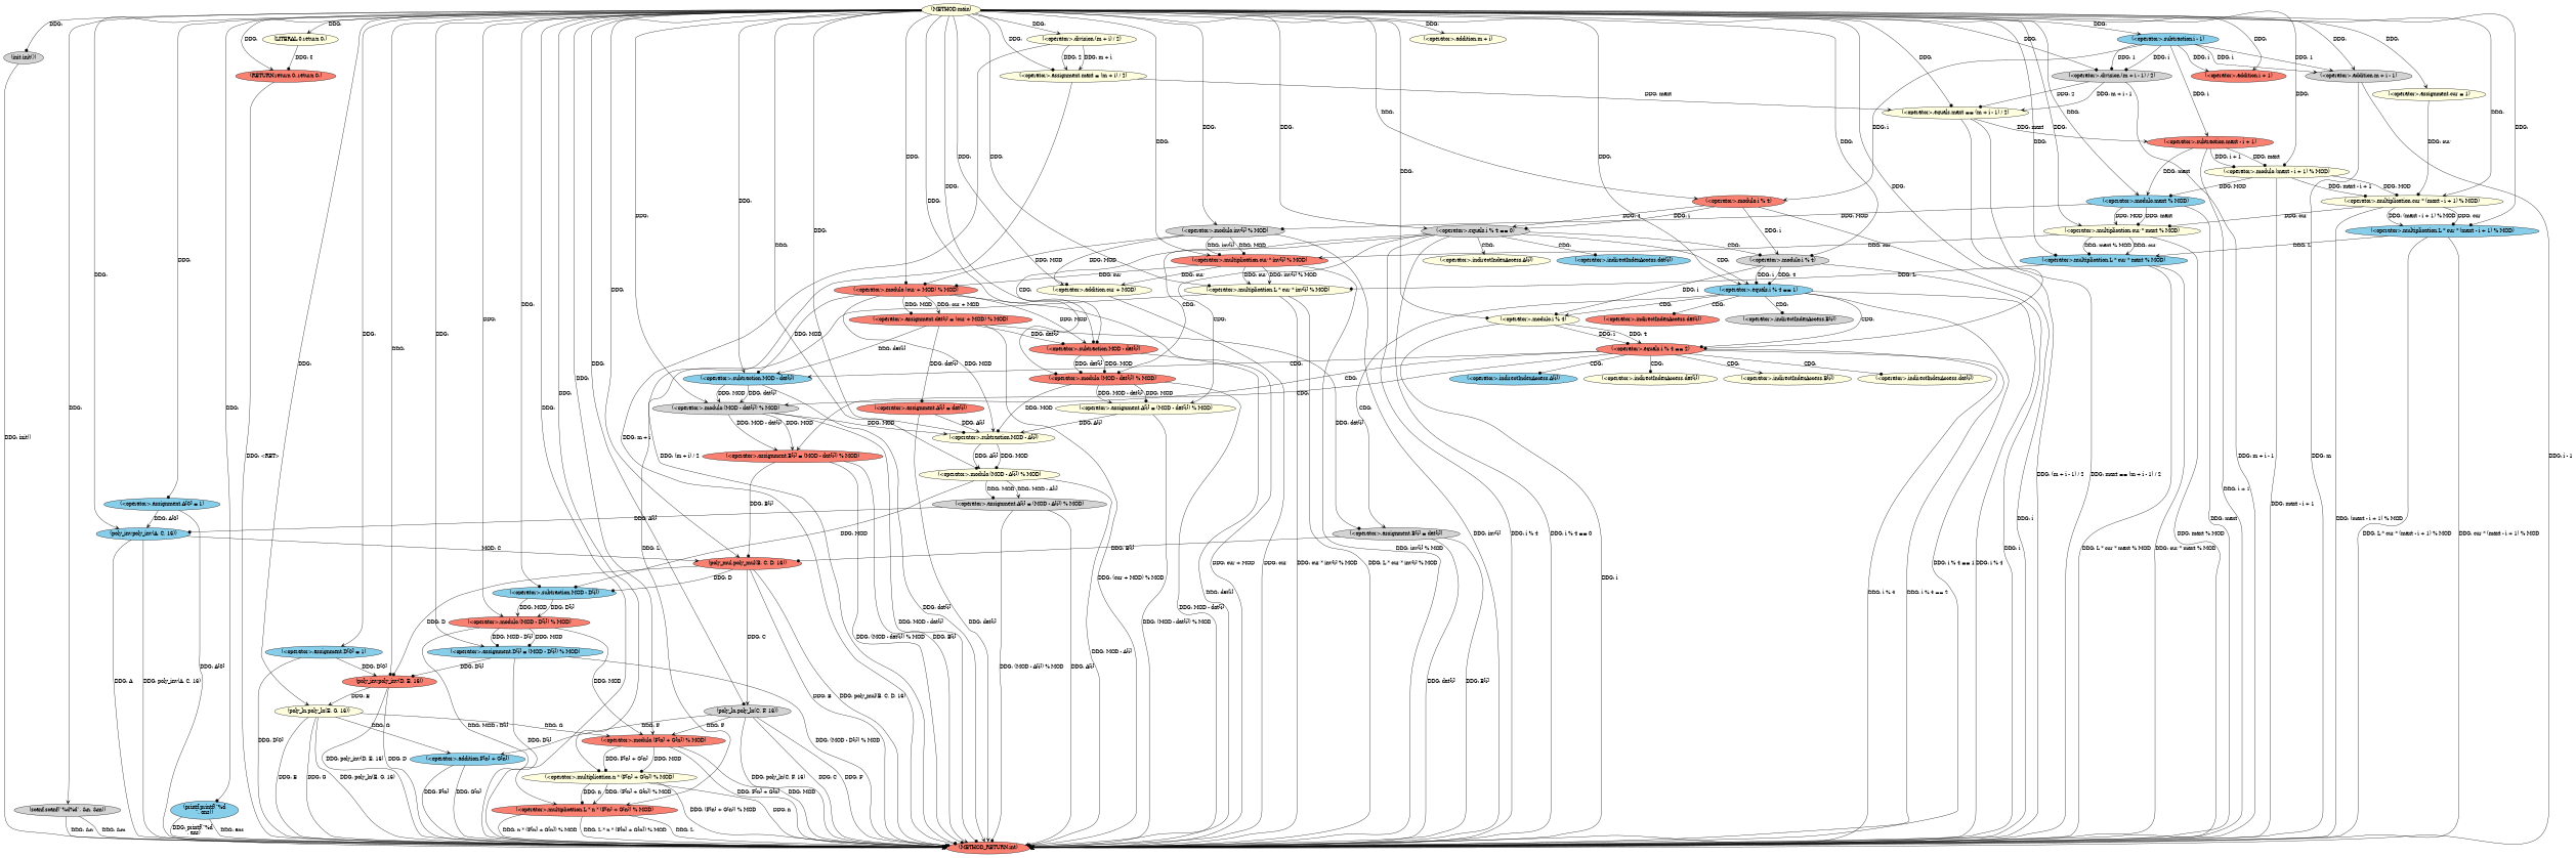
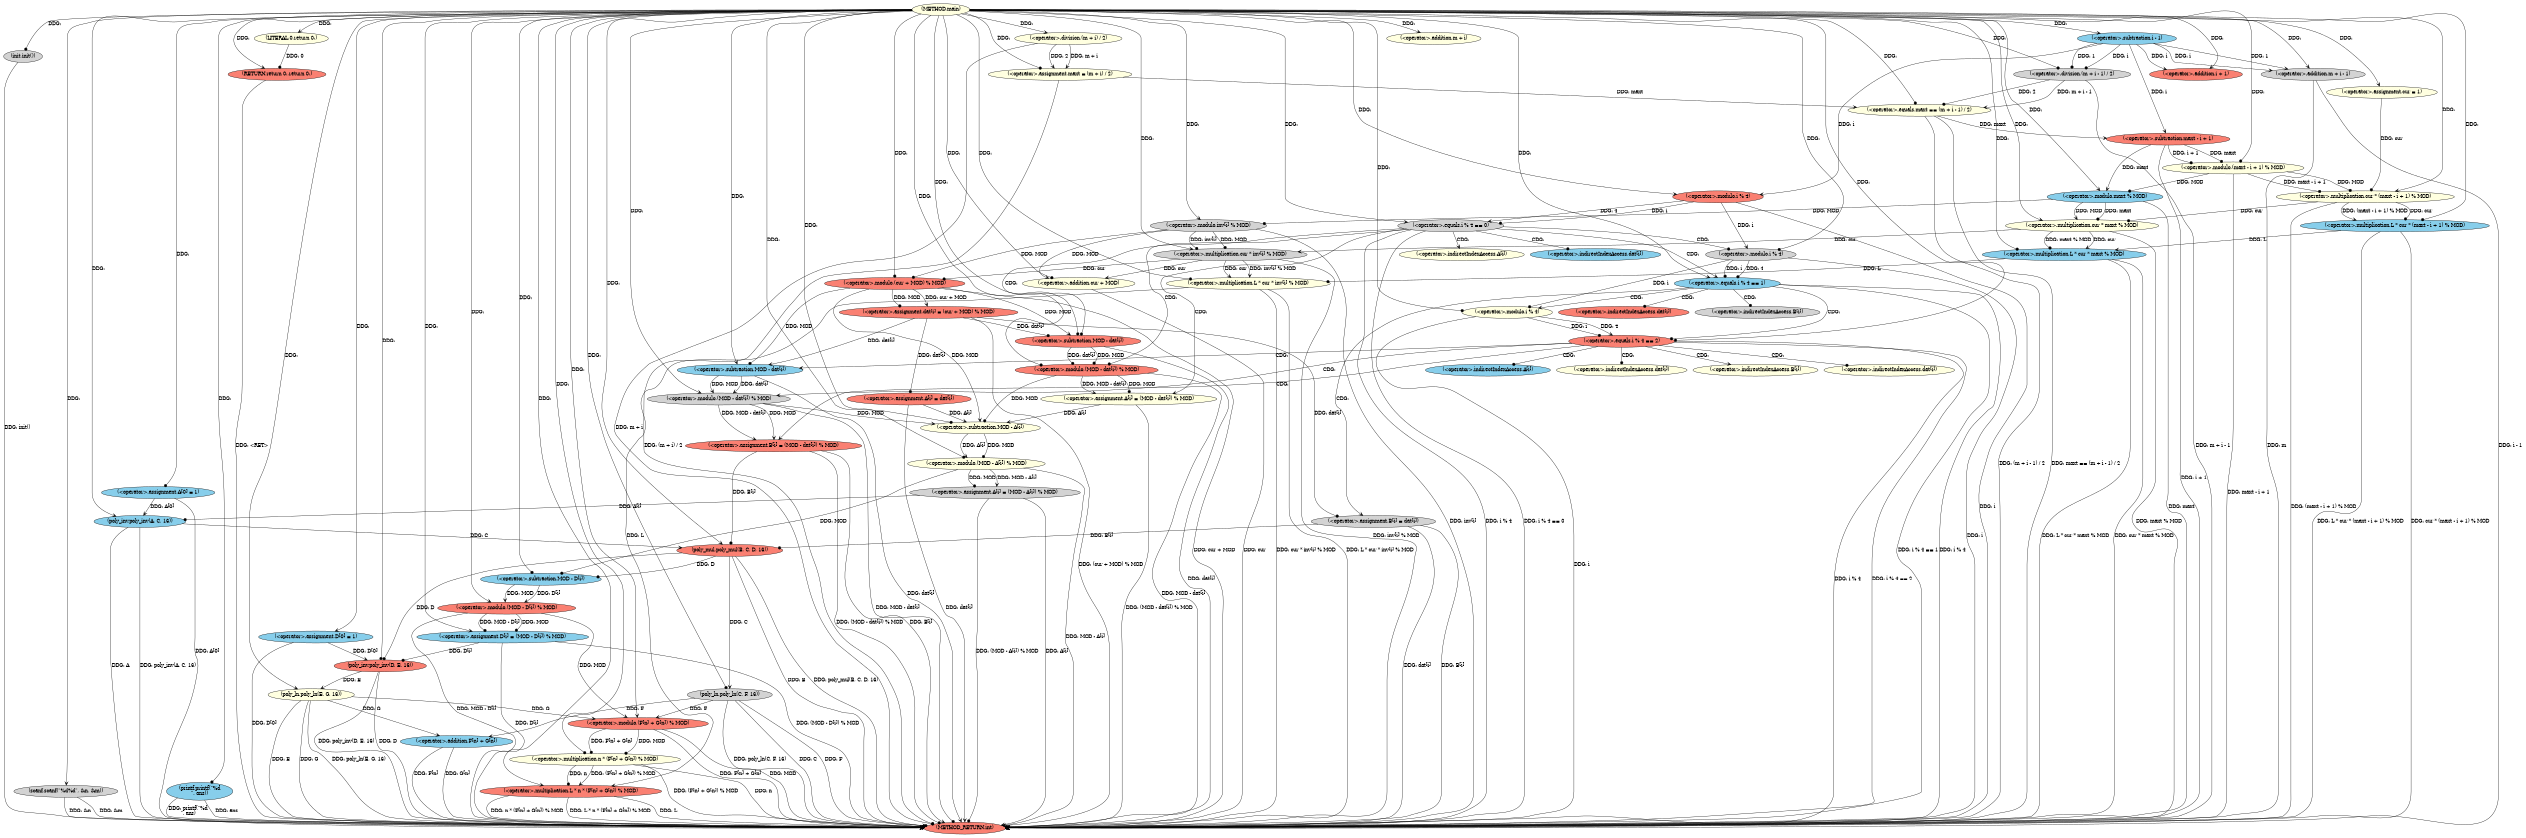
  digraph {
    node [fillcolor=lightyellow style=filled]
    edge [arrowhead=vee]
    n1 [label="(METHOD,main)"]
    n2 [fillcolor=lightgrey label="(init,init())"]
    n3 [fillcolor=lightgrey label="(scanf,scanf(\"%d%d\", &n, &m))"]
    n4 [label="(<operator>.assignment,cur = 1)"]
    n5 [fillcolor=skyblue label="(<operator>.assignment,A[0] = 1)"]
    n6 [fillcolor=skyblue label="(poly_inv,poly_inv(A, C, 16))"]
    n7 [fillcolor=salmon label="(poly_mul,poly_mul(B, C, D, 16))"]
    n8 [fillcolor=skyblue label="(<operator>.assignment,D[0] = 1)"]
    n9 [fillcolor=salmon label="(poly_inv,poly_inv(D, E, 16))"]
    n10 [fillcolor=lightgrey label="(poly_ln,poly_ln(C, F, 16))"]
    n11 [label="(poly_ln,poly_ln(E, G, 16))"]
    n12 [fillcolor=salmon label="(<operator>.multiplication,L * n * (F[n] + G[n]) % MOD)"]
    n13 [fillcolor=skyblue label="(printf,printf(\"%d\n\", ans))"]
    n14 [fillcolor=salmon label="(RETURN,return 0;,return 0;)"]
    n15 [label="(<operator>.assignment,maxt = (m + i) / 2)"]
    n16 [fillcolor=skyblue label="(<operator>.multiplication,L * cur * (maxt - i + 1) % MOD)"]
    n17 [fillcolor=skyblue label="(<operator>.multiplication,L * cur * maxt % MOD)"]
    n18 [label="(<operator>.multiplication,L * cur * inv[i] % MOD)"]
    n19 [fillcolor=lightgrey label="(<operator>.equals,i % 4 == 0)"]
    n20 [label="(LITERAL,0,return 0;)"]
    n21 [label="(<operator>.equals,maxt == (m + i - 1) / 2)"]
    n22 [label="(<operator>.modulo,(MOD - A[i]) % MOD)"]
    n23 [fillcolor=salmon label="(<operator>.modulo,(MOD - D[i]) % MOD)"]
    n24 [label="(<operator>.multiplication,n * (F[n] + G[n]) % MOD)"]
    n25 [label="(<operator>.division,(m + i) / 2)"]
    n26 [label="(<operator>.multiplication,cur * (maxt - i + 1) % MOD)"]
    n27 [label="(<operator>.multiplication,cur * maxt % MOD)"]
-   n28 [fillcolor=salmon label="(<operator>.multiplication,cur * inv[i] % MOD)"]
+   n28 [fillcolor=lightgrey label="(<operator>.multiplication,cur * inv[i] % MOD)"]
    n29 [fillcolor=salmon label="(<operator>.modulo,(cur + MOD) % MOD)"]
    n30 [fillcolor=salmon label="(<operator>.modulo,i % 4)"]
    n31 [fillcolor=salmon label="(<operator>.modulo,(MOD - dat[i]) % MOD)"]
    n32 [fillcolor=skyblue label="(<operator>.equals,i % 4 == 1)"]
    n33 [label="(<operator>.subtraction,MOD - A[i])"]
    n34 [fillcolor=skyblue label="(<operator>.subtraction,MOD - D[i])"]
    n35 [fillcolor=salmon label="(<operator>.modulo,(F[n] + G[n]) % MOD)"]
    n36 [label="(<operator>.addition,m + i)"]
    n37 [fillcolor=lightgrey label="(<operator>.division,(m + i - 1) / 2)"]
    n38 [label="(<operator>.modulo,(maxt - i + 1) % MOD)"]
    n39 [fillcolor=skyblue label="(<operator>.modulo,maxt % MOD)"]
    n40 [fillcolor=lightgrey label="(<operator>.modulo,inv[i] % MOD)"]
    n41 [label="(<operator>.addition,cur + MOD)"]
    n42 [fillcolor=salmon label="(<operator>.subtraction,MOD - dat[i])"]
    n43 [fillcolor=lightgrey label="(<operator>.addition,m + i - 1)"]
    n44 [fillcolor=lightgrey label="(<operator>.modulo,i % 4)"]
    n45 [fillcolor=salmon label="(<operator>.equals,i % 4 == 2)"]
    n46 [fillcolor=skyblue label="(<operator>.subtraction,i - 1)"]
    n47 [fillcolor=salmon label="(<operator>.addition,i + 1)"]
    n48 [label="(<operator>.modulo,i % 4)"]
    n49 [fillcolor=lightgrey label="(<operator>.modulo,(MOD - dat[i]) % MOD)"]
    n50 [fillcolor=skyblue label="(<operator>.subtraction,MOD - dat[i])"]
    n51 [fillcolor=skyblue label="(<operator>.assignment,D[i] = (MOD - D[i]) % MOD)"]
    n52 [fillcolor=salmon label="(METHOD_RETURN,int)"]
    n53 [fillcolor=skyblue label="(<operator>.addition,F[n] + G[n])"]
    n54 [label="(<operator>.assignment,A[i] = (MOD - dat[i]) % MOD)"]
    n55 [label="(<operator>.indirectIndexAccess,A[i])"]
    n56 [fillcolor=skyblue label="(<operator>.indirectIndexAccess,dat[i])"]
    n57 [fillcolor=salmon label="(<operator>.subtraction,maxt - i + 1)"]
    n58 [fillcolor=lightgrey label="(<operator>.assignment,A[i] = (MOD - A[i]) % MOD)"]
    n59 [fillcolor=salmon label="(<operator>.assignment,dat[i] = (cur + MOD) % MOD)"]
    n60 [fillcolor=lightgrey label="(<operator>.assignment,B[i] = dat[i])"]
    n61 [fillcolor=lightgrey label="(<operator>.indirectIndexAccess,B[i])"]
    n62 [fillcolor=salmon label="(<operator>.indirectIndexAccess,dat[i])"]
    n63 [fillcolor=salmon label="(<operator>.assignment,B[i] = (MOD - dat[i]) % MOD)"]
    n64 [fillcolor=skyblue label="(<operator>.indirectIndexAccess,A[i])"]
    n65 [label="(<operator>.indirectIndexAccess,dat[i])"]
    n66 [label="(<operator>.indirectIndexAccess,B[i])"]
    n67 [label="(<operator>.indirectIndexAccess,dat[i])"]
    n68 [fillcolor=salmon label="(<operator>.assignment,A[i] = dat[i])"]
    n1 -> n2 [arrowhead=dot label="DDG: "]
    n1 -> n3 [label="DDG: "]
    n1 -> n4 [label="DDG: "]
    n1 -> n5 [arrowhead=dot label="DDG: "]
    n1 -> n6 [label="DDG: "]
    n1 -> n7 [label="DDG: "]
    n1 -> n8 [label="DDG: "]
    n1 -> n9 [arrowhead=dot label="DDG: "]
    n1 -> n10 [arrowhead=dot label="DDG: "]
    n1 -> n11 [label="DDG: "]
    n1 -> n12 [label="DDG: "]
    n1 -> n13 [arrowhead=dot label="DDG: "]
    n1 -> n14 [label="DDG: "]
    n1 -> n15 [arrowhead=dot label="DDG: "]
    n1 -> n16 [arrowhead=dot label="DDG: "]
    n1 -> n17 [arrowhead=dot label="DDG: "]
    n1 -> n18 [arrowhead=dot label="DDG: "]
    n1 -> n19 [label="DDG: "]
    n1 -> n20 [label="DDG: "]
    n1 -> n21 [arrowhead=dot label="DDG: "]
    n1 -> n22 [arrowhead=dot label="DDG: "]
    n1 -> n23 [label="DDG: "]
    n1 -> n24 [arrowhead=dot label="DDG: "]
    n1 -> n25 [label="DDG: "]
    n1 -> n26 [label="DDG: "]
    n1 -> n27 [label="DDG: "]
    n1 -> n28 [label="DDG: "]
    n1 -> n29 [arrowhead=dot label="DDG: "]
    n1 -> n30 [label="DDG: "]
    n1 -> n31 [arrowhead=dot label="DDG: "]
    n1 -> n32 [label="DDG: "]
    n1 -> n33 [arrowhead=dot label="DDG: "]
    n1 -> n34 [arrowhead=dot label="DDG: "]
    n1 -> n35 [label="DDG: "]
    n1 -> n36 [label="DDG: "]
    n1 -> n37 [arrowhead=dot label="DDG: "]
    n1 -> n38 [arrowhead=dot label="DDG: "]
    n1 -> n39 [label="DDG: "]
    n1 -> n40 [label="DDG: "]
    n1 -> n41 [arrowhead=dot label="DDG: "]
    n1 -> n42 [arrowhead=dot label="DDG: "]
    n1 -> n43 [label="DDG: "]
    n1 -> n44 [arrowhead=dot label="DDG: "]
    n1 -> n45 [arrowhead=dot label="DDG: "]
    n1 -> n46 [label="DDG: "]
    n1 -> n47 [label="DDG: "]
    n1 -> n48 [arrowhead=dot label="DDG: "]
    n1 -> n49 [label="DDG: "]
    n1 -> n50 [label="DDG: "]
    n1 -> n51 [label="DDG: "]
    n2 -> n52 [label="DDG: init()"]
    n3 -> n52 [label="DDG: &n"]
    n3 -> n52 [label="DDG: &m"]
    n4 -> n26 [arrowhead=dot label="DDG: cur"]
    n5 -> n6 [label="DDG: A[0]"]
    n5 -> n52 [arrowhead=dot label="DDG: A[0]"]
-   n6 -> n7 [label="MOD: C"]
+   n6 -> n7 [label="DDG: C"]
    n6 -> n52 [arrowhead=dot label="DDG: A"]
    n6 -> n52 [arrowhead=dot label="DDG: poly_inv(A, C, 16)"]
    n7 -> n9 [arrowhead=dot label="DDG: D"]
    n7 -> n10 [label="DDG: C"]
    n7 -> n34 [arrowhead=dot label="DDG: D"]
    n7 -> n52 [arrowhead=dot label="DDG: B"]
    n7 -> n52 [label="DDG: poly_mul(B, C, D, 16)"]
    n8 -> n9 [label="DDG: D[0]"]
    n8 -> n52 [label="DDG: D[0]"]
    n9 -> n11 [label="DDG: E"]
    n9 -> n52 [label="DDG: D"]
    n9 -> n52 [arrowhead=dot label="DDG: poly_inv(D, E, 16)"]
    n10 -> n35 [label="DDG: F"]
    n10 -> n52 [arrowhead=dot label="DDG: C"]
    n10 -> n52 [label="DDG: F"]
    n10 -> n52 [arrowhead=dot label="DDG: poly_ln(C, F, 16)"]
    n10 -> n53 [label="DDG: F"]
    n11 -> n35 [label="DDG: G"]
    n11 -> n52 [arrowhead=dot label="DDG: E"]
    n11 -> n52 [label="DDG: G"]
    n11 -> n52 [label="DDG: poly_ln(E, G, 16)"]
    n11 -> n53 [label="DDG: G"]
    n12 -> n52 [label="DDG: L"]
    n12 -> n52 [label="DDG: n * (F[n] + G[n]) % MOD"]
    n12 -> n52 [arrowhead=dot label="DDG: L * n * (F[n] + G[n]) % MOD"]
    n13 -> n52 [arrowhead=dot label="DDG: printf(\"%d\n\", ans)"]
    n13 -> n52 [arrowhead=dot label="DDG: ans"]
    n14 -> n52 [label="DDG: <RET>"]
    n15 -> n21 [label="DDG: maxt"]
    n15 -> n52 [arrowhead=dot label="DDG: (m + i) / 2"]
    n16 -> n17 [label="DDG: L"]
    n16 -> n52 [arrowhead=dot label="DDG: cur * (maxt - i + 1) % MOD"]
    n16 -> n52 [label="DDG: L * cur * (maxt - i + 1) % MOD"]
    n17 -> n18 [arrowhead=dot label="DDG: L"]
    n17 -> n52 [label="DDG: cur * maxt % MOD"]
    n17 -> n52 [arrowhead=dot label="DDG: L * cur * maxt % MOD"]
    n18 -> n12 [label="DDG: L"]
    n18 -> n52 [label="DDG: cur * inv[i] % MOD"]
    n18 -> n52 [label="DDG: L * cur * inv[i] % MOD"]
    n19 -> n31 [arrowhead=dot label="CDG: "]
    n19 -> n32 [label="CDG: "]
    n19 -> n42 [arrowhead=dot label="CDG: "]
    n19 -> n44 [arrowhead=dot label="CDG: "]
    n19 -> n52 [arrowhead=dot label="DDG: i % 4"]
    n19 -> n52 [arrowhead=dot label="DDG: i % 4 == 0"]
    n19 -> n54 [label="CDG: "]
    n19 -> n55 [label="CDG: "]
    n19 -> n56 [arrowhead=dot label="CDG: "]
    n20 -> n14 [arrowhead=dot label="DDG: 0"]
    n21 -> n52 [label="DDG: (m + i - 1) / 2"]
    n21 -> n52 [label="DDG: maxt == (m + i - 1) / 2"]
    n21 -> n57 [label="DDG: maxt"]
    n22 -> n34 [arrowhead=dot label="DDG: MOD"]
    n22 -> n52 [label="DDG: MOD - A[i]"]
    n22 -> n58 [arrowhead=dot label="DDG: MOD"]
    n22 -> n58 [label="DDG: MOD - A[i]"]
    n23 -> n35 [label="DDG: MOD"]
    n23 -> n51 [arrowhead=dot label="DDG: MOD"]
    n23 -> n51 [arrowhead=dot label="DDG: MOD - D[i]"]
    n23 -> n52 [arrowhead=dot label="DDG: MOD - D[i]"]
    n24 -> n12 [label="DDG: (F[n] + G[n]) % MOD"]
    n24 -> n12 [arrowhead=dot label="DDG: n"]
    n24 -> n52 [label="DDG: n"]
    n24 -> n52 [arrowhead=dot label="DDG: (F[n] + G[n]) % MOD"]
    n25 -> n15 [label="DDG: m + i"]
    n25 -> n15 [label="DDG: 2"]
    n25 -> n52 [arrowhead=dot label="DDG: m + i"]
    n26 -> n16 [arrowhead=dot label="DDG: cur"]
    n26 -> n16 [label="DDG: (maxt - i + 1) % MOD"]
    n26 -> n27 [arrowhead=dot label="DDG: cur"]
    n26 -> n52 [label="DDG: (maxt - i + 1) % MOD"]
    n27 -> n17 [label="DDG: cur"]
    n27 -> n17 [arrowhead=dot label="DDG: maxt % MOD"]
    n27 -> n28 [label="DDG: cur"]
    n27 -> n52 [label="DDG: maxt % MOD"]
    n28 -> n18 [label="DDG: inv[i] % MOD"]
    n28 -> n18 [label="DDG: cur"]
    n28 -> n29 [arrowhead=dot label="DDG: cur"]
    n28 -> n41 [label="DDG: cur"]
    n28 -> n52 [arrowhead=dot label="DDG: inv[i] % MOD"]
    n29 -> n33 [label="DDG: MOD"]
    n29 -> n42 [label="DDG: MOD"]
    n29 -> n50 [arrowhead=dot label="DDG: MOD"]
    n29 -> n52 [label="DDG: cur + MOD"]
    n29 -> n59 [label="DDG: cur + MOD"]
    n29 -> n59 [arrowhead=dot label="DDG: MOD"]
    n30 -> n19 [label="DDG: 4"]
    n30 -> n19 [arrowhead=dot label="DDG: i"]
    n30 -> n44 [label="DDG: i"]
    n30 -> n52 [label="DDG: i"]
    n31 -> n33 [arrowhead=dot label="DDG: MOD"]
    n31 -> n52 [arrowhead=dot label="DDG: MOD - dat[i]"]
    n31 -> n54 [label="DDG: MOD - dat[i]"]
    n31 -> n54 [arrowhead=dot label="DDG: MOD"]
    n32 -> n45 [arrowhead=dot label="CDG: "]
    n32 -> n48 [label="CDG: "]
    n32 -> n52 [arrowhead=dot label="DDG: i % 4"]
    n32 -> n52 [label="DDG: i % 4 == 1"]
    n32 -> n60 [label="CDG: "]
    n32 -> n61 [arrowhead=dot label="CDG: "]
    n32 -> n62 [arrowhead=dot label="CDG: "]
    n33 -> n22 [arrowhead=dot label="DDG: MOD"]
    n33 -> n22 [label="DDG: A[i]"]
    n34 -> n23 [label="DDG: MOD"]
    n34 -> n23 [label="DDG: D[i]"]
    n35 -> n24 [arrowhead=dot label="DDG: MOD"]
    n35 -> n24 [arrowhead=dot label="DDG: F[n] + G[n]"]
    n35 -> n52 [label="DDG: F[n] + G[n]"]
    n35 -> n52 [arrowhead=dot label="DDG: MOD"]
    n37 -> n21 [label="DDG: m + i - 1"]
    n37 -> n21 [arrowhead=dot label="DDG: 2"]
    n37 -> n52 [label="DDG: m + i - 1"]
    n38 -> n26 [arrowhead=dot label="DDG: MOD"]
    n38 -> n26 [arrowhead=dot label="DDG: maxt - i + 1"]
    n38 -> n39 [arrowhead=dot label="DDG: MOD"]
    n38 -> n52 [label="DDG: maxt - i + 1"]
    n39 -> n27 [arrowhead=dot label="DDG: maxt"]
    n39 -> n27 [label="DDG: MOD"]
    n39 -> n40 [arrowhead=dot label="DDG: MOD"]
    n39 -> n52 [label="DDG: maxt"]
    n40 -> n28 [arrowhead=dot label="DDG: MOD"]
    n40 -> n28 [arrowhead=dot label="DDG: inv[i]"]
    n40 -> n29 [arrowhead=dot label="DDG: MOD"]
    n40 -> n41 [label="DDG: MOD"]
    n40 -> n52 [label="DDG: inv[i]"]
    n41 -> n52 [arrowhead=dot label="DDG: cur"]
    n42 -> n31 [arrowhead=dot label="DDG: MOD"]
    n42 -> n31 [arrowhead=dot label="DDG: dat[i]"]
    n42 -> n52 [label="DDG: dat[i]"]
    n43 -> n52 [label="DDG: m"]
    n43 -> n52 [arrowhead=dot label="DDG: i - 1"]
    n44 -> n32 [arrowhead=dot label="DDG: 4"]
    n44 -> n32 [arrowhead=dot label="DDG: i"]
    n44 -> n48 [arrowhead=dot label="DDG: i"]
    n44 -> n52 [label="DDG: i"]
    n45 -> n49 [label="CDG: "]
    n45 -> n50 [label="CDG: "]
    n45 -> n52 [label="DDG: i % 4"]
    n45 -> n52 [arrowhead=dot label="DDG: i % 4 == 2"]
    n45 -> n63 [label="CDG: "]
    n45 -> n64 [arrowhead=dot label="CDG: "]
    n45 -> n65 [arrowhead=dot label="CDG: "]
    n45 -> n66 [label="CDG: "]
    n45 -> n67 [arrowhead=dot label="CDG: "]
    n46 -> n30 [label="DDG: i"]
    n46 -> n37 [arrowhead=dot label="DDG: i"]
    n46 -> n37 [arrowhead=dot label="DDG: 1"]
    n46 -> n43 [label="DDG: i"]
    n46 -> n43 [label="DDG: 1"]
    n46 -> n47 [label="DDG: i"]
    n46 -> n57 [label="DDG: i"]
    n48 -> n45 [arrowhead=dot label="DDG: i"]
    n48 -> n45 [label="DDG: 4"]
    n48 -> n52 [arrowhead=dot label="DDG: i"]
    n49 -> n33 [label="DDG: MOD"]
    n49 -> n52 [arrowhead=dot label="DDG: MOD - dat[i]"]
    n49 -> n63 [label="DDG: MOD - dat[i]"]
    n49 -> n63 [label="DDG: MOD"]
    n50 -> n49 [label="DDG: dat[i]"]
    n50 -> n49 [label="DDG: MOD"]
    n50 -> n52 [label="DDG: dat[i]"]
    n51 -> n9 [arrowhead=dot label="DDG: D[i]"]
    n51 -> n52 [label="DDG: D[i]"]
    n51 -> n52 [arrowhead=dot label="DDG: (MOD - D[i]) % MOD"]
    n53 -> n52 [arrowhead=dot label="DDG: F[n]"]
    n53 -> n52 [label="DDG: G[n]"]
    n54 -> n33 [label="DDG: A[i]"]
    n54 -> n52 [arrowhead=dot label="DDG: (MOD - dat[i]) % MOD"]
    n57 -> n38 [arrowhead=dot label="DDG: maxt"]
    n57 -> n38 [arrowhead=dot label="DDG: i + 1"]
    n57 -> n39 [label="DDG: maxt"]
    n57 -> n52 [arrowhead=dot label="DDG: i + 1"]
    n58 -> n6 [arrowhead=dot label="DDG: A[i]"]
    n58 -> n52 [label="DDG: A[i]"]
    n58 -> n52 [arrowhead=dot label="DDG: (MOD - A[i]) % MOD"]
    n59 -> n42 [arrowhead=dot label="DDG: dat[i]"]
    n59 -> n50 [label="DDG: dat[i]"]
    n59 -> n52 [label="DDG: (cur + MOD) % MOD"]
    n59 -> n60 [arrowhead=dot label="DDG: dat[i]"]
    n59 -> n68 [arrowhead=dot label="DDG: dat[i]"]
    n60 -> n7 [arrowhead=dot label="DDG: B[i]"]
    n60 -> n52 [label="DDG: B[i]"]
    n60 -> n52 [arrowhead=dot label="DDG: dat[i]"]
    n63 -> n7 [arrowhead=dot label="DDG: B[i]"]
    n63 -> n52 [label="DDG: B[i]"]
    n63 -> n52 [arrowhead=dot label="DDG: (MOD - dat[i]) % MOD"]
    n68 -> n33 [label="DDG: A[i]"]
    n68 -> n52 [label="DDG: dat[i]"]
  }
